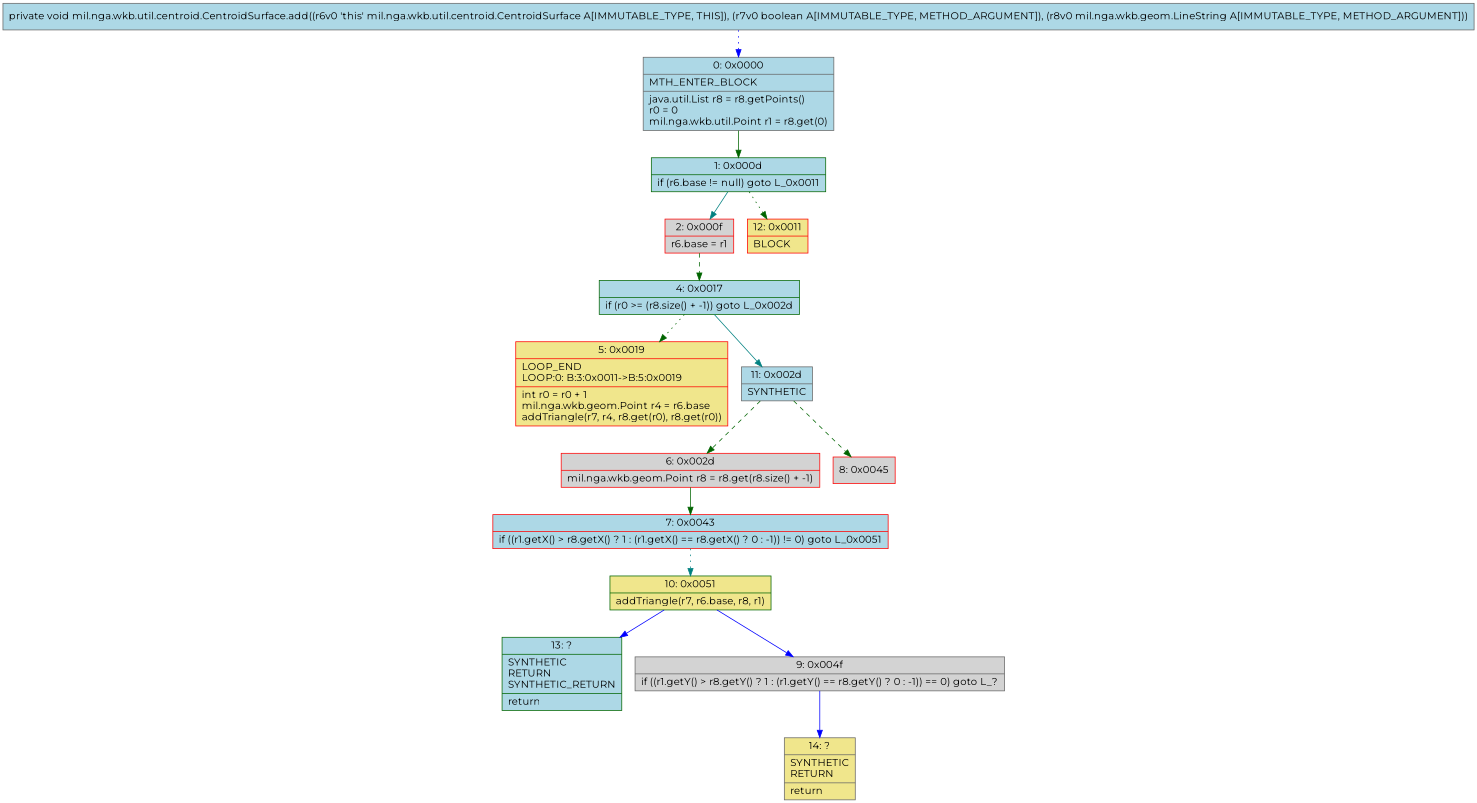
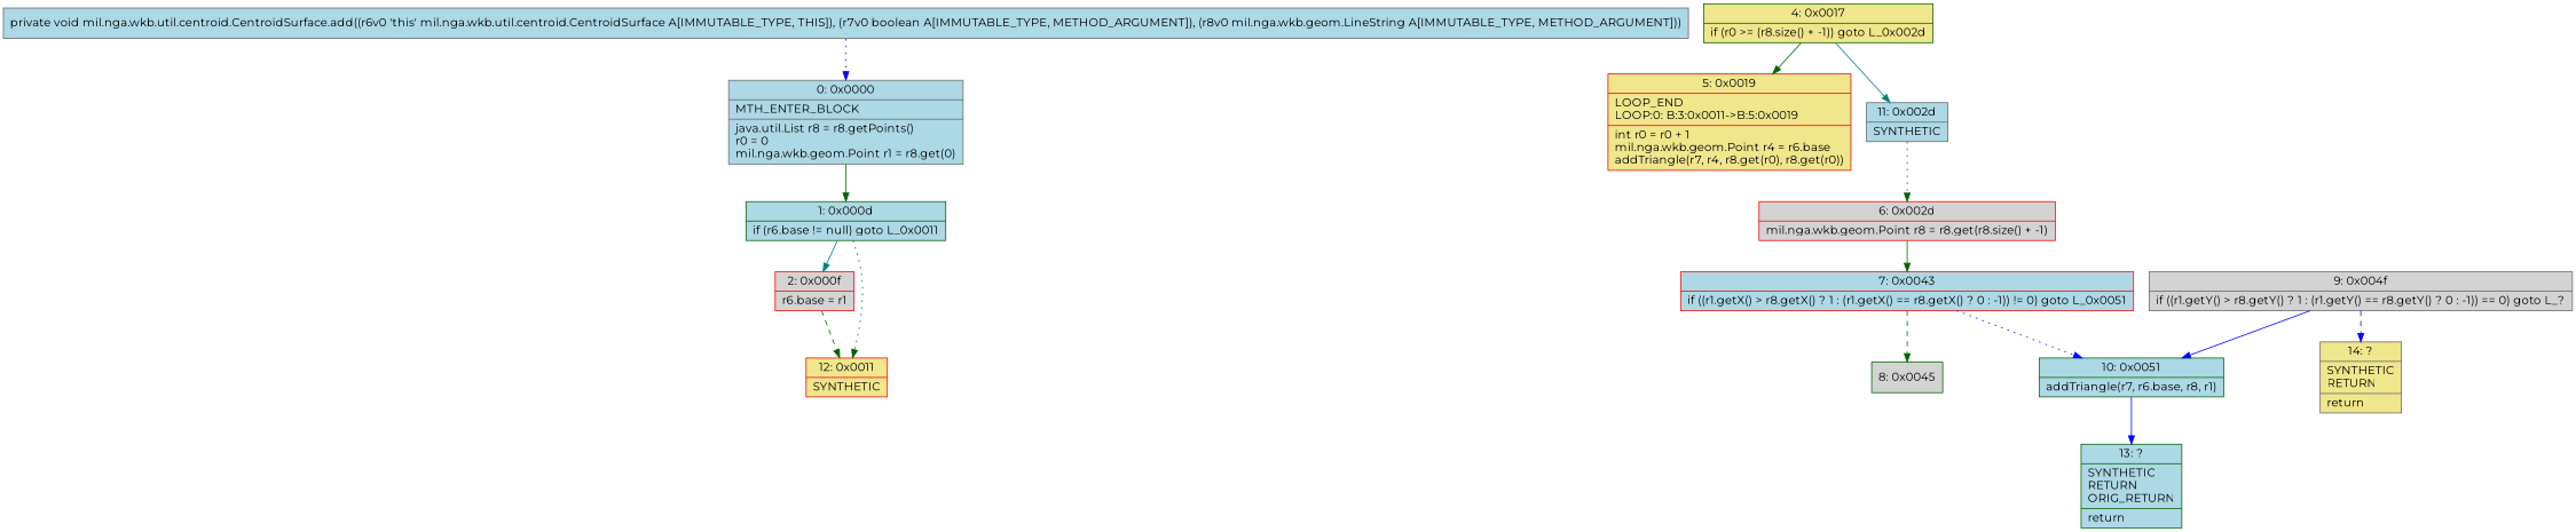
  digraph {
    fontname=Montserrat
    node [color=gray40 fillcolor=lightblue fontname=Montserrat shape=record style=filled]
    edge [color=darkgreen fontname=Montserrat style=solid]
-   n1 [label="{0\:\ 0x0000|MTH_ENTER_BLOCK\l|java.util.List r8 = r8.getPoints()\lr0 = 0\lmil.nga.wkb.util.Point r1 = r8.get(0)\l}"]
+   n1 [label="{0\:\ 0x0000|MTH_ENTER_BLOCK\l|java.util.List r8 = r8.getPoints()\lr0 = 0\lmil.nga.wkb.geom.Point r1 = r8.get(0)\l}"]
    n2 [color=darkgreen label="{1\:\ 0x000d|if (r6.base != null) goto L_0x0011\l}"]
    n3 [color=red fillcolor=lightgrey label="{2\:\ 0x000f|r6.base = r1\l}"]
-   n4 [color=red fillcolor=khaki label="{12\:\ 0x0011|BLOCK\l}"]
-   n5 [color=darkgreen label="{4\:\ 0x0017|if (r0 \>= (r8.size() + \-1)) goto L_0x002d\l}"]
+   n4 [color=red fillcolor=khaki label="{12\:\ 0x0011|SYNTHETIC\l}"]
+   n5 [color=darkgreen fillcolor=khaki label="{4\:\ 0x0017|if (r0 \>= (r8.size() + \-1)) goto L_0x002d\l}"]
    n6 [color=red fillcolor=khaki label="{5\:\ 0x0019|LOOP_END\lLOOP:0: B:3:0x0011\-\>B:5:0x0019\l|int r0 = r0 + 1\lmil.nga.wkb.geom.Point r4 = r6.base\laddTriangle(r7, r4, r8.get(r0), r8.get(r0))\l}"]
    n7 [label="{11\:\ 0x002d|SYNTHETIC\l}"]
    n8 [color=red fillcolor=lightgrey label="{6\:\ 0x002d|mil.nga.wkb.geom.Point r8 = r8.get(r8.size() + \-1)\l}"]
    n9 [color=red label="{7\:\ 0x0043|if ((r1.getX() \> r8.getX() ? 1 : (r1.getX() == r8.getX() ? 0 : \-1)) != 0) goto L_0x0051\l}"]
-   n10 [color=red fillcolor=lightgrey label="{8\:\ 0x0045}"]
-   n11 [color=darkgreen fillcolor=khaki label="{10\:\ 0x0051|addTriangle(r7, r6.base, r8, r1)\l}"]
-   n12 [color=darkgreen label="{13\:\ ?|SYNTHETIC\lRETURN\lSYNTHETIC_RETURN\l|return\l}"]
+   n10 [color=darkgreen fillcolor=lightgrey label="{8\:\ 0x0045}"]
+   n11 [color=darkgreen label="{10\:\ 0x0051|addTriangle(r7, r6.base, r8, r1)\l}"]
+   n12 [color=darkgreen label="{13\:\ ?|SYNTHETIC\lRETURN\lORIG_RETURN\l|return\l}"]
    n13 [fillcolor=lightgrey label="{9\:\ 0x004f|if ((r1.getY() \> r8.getY() ? 1 : (r1.getY() == r8.getY() ? 0 : \-1)) == 0) goto L_?\l}"]
    n14 [fillcolor=khaki label="{14\:\ ?|SYNTHETIC\lRETURN\l|return\l}"]
    n15 [label="{private void mil.nga.wkb.util.centroid.CentroidSurface.add((r6v0 'this' mil.nga.wkb.util.centroid.CentroidSurface A[IMMUTABLE_TYPE, THIS]), (r7v0 boolean A[IMMUTABLE_TYPE, METHOD_ARGUMENT]), (r8v0 mil.nga.wkb.geom.LineString A[IMMUTABLE_TYPE, METHOD_ARGUMENT])) }"]
    n1 -> n2
    n2 -> n3 [color=teal]
    n2 -> n4 [style=dotted]
-   n3 -> n5 [style=dashed]
-   n5 -> n6 [style=dotted]
+   n3 -> n4 [style=dashed]
+   n5 -> n6
    n5 -> n7 [color=teal]
-   n7 -> n8 [style=dashed]
+   n7 -> n8 [style=dotted]
    n8 -> n9
-   n7 -> n10 [style=dashed]
-   n9 -> n11 [color=teal style=dotted]
+   n9 -> n10 [style=dashed]
+   n9 -> n11 [color=blue style=dotted]
    n11 -> n12 [color=blue]
-   n11 -> n13 [color=blue]
-   n13 -> n14 [color=blue]
+   n13 -> n11 [color=blue]
+   n13 -> n14 [color=blue style=dashed]
    n15 -> n1 [color=blue style=dotted]
  }
